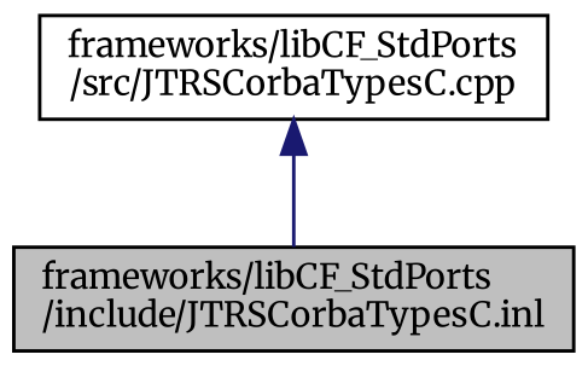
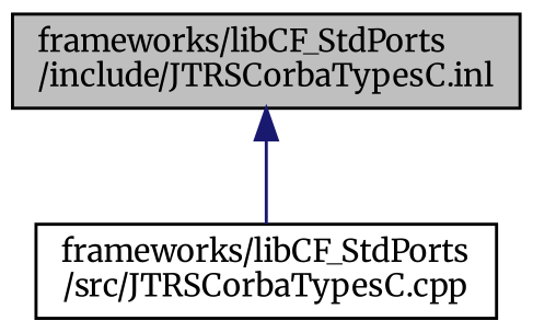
  digraph {
    fontname=Merriweather
    node [color=black fontname=Merriweather fontsize=10 shape=record style=filled]
    n1 [fillcolor=grey75 fontcolor=black height=0.2 label="frameworks/libCF_StdPorts\l/include/JTRSCorbaTypesC.inl" width=0.4]
    n2 [fillcolor=white height=0.2 label="frameworks/libCF_StdPorts\l/src/JTRSCorbaTypesC.cpp" width=0.4]
-   n2 -> n1 [color=midnightblue dir=back fontname=Merriweather fontsize=10 labelfontname=Helvetica labelfontsize=10 style=solid]
+   n1 -> n2 [color=midnightblue dir=back fontname=Merriweather fontsize=10 labelfontname=Helvetica labelfontsize=10 style=solid]
  }
